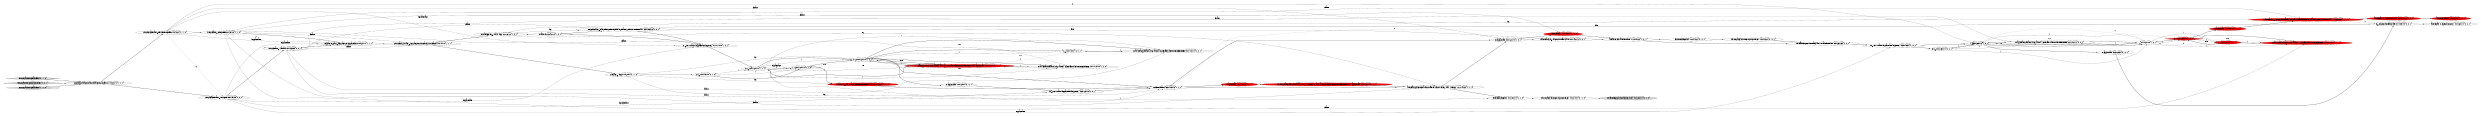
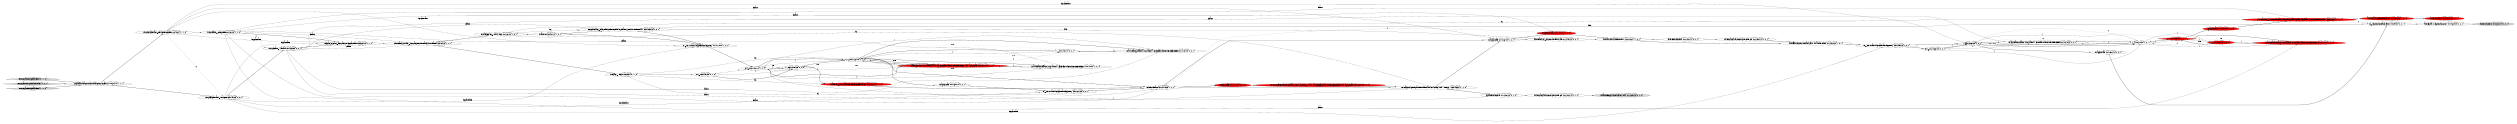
  digraph {
    rankdir=LR
    node [fillcolor=white shape=ellipse style=filled]
    edge [style=bold]
    n1 [label="rm.applyUnsafe()@@@15@@@['0', '0', '1']"]
    n2 [label="rm = new Mutation(keyspaceName,key.getKey())@@@16@@@['0', '0', '1']"]
    n3 [label="rm.delete(cfName,4)@@@17@@@['1', '1', '1']"]
    n4 [fillcolor=lightgray label="testCompactionPurgeCachedRow['0', '1', '0']" shape=diamond]
    n5 [label="CompactionManager.instance.disableAutoCompaction()@@@3@@@['1', '1', '1']"]
    n6 [label="String keyspaceName = KEYSPACE1@@@4@@@['0', '0', '1']"]
    n7 [label="String keyspaceName = KEYSPACE_CACHED@@@4@@@['1', '1', '0']"]
    n8 [label="rm.add(cfName,cellname(String.valueOf(i)),ByteBufferUtil.EMPTY_BYTE_BUFFER,i)@@@27@@@['0', '0', '1']"]
    n9 [label="i++@@@27@@@['1', '0', '1']"]
    n10 [fillcolor=red label="i++@@@26@@@['1', '0', '0']"]
    n11 [fillcolor=red label="rm.add(cfName,cellname(String.valueOf(i)),ByteBufferUtil.EMPTY_BYTE_BUFFER,0)@@@27@@@['1', '0', '0']"]
    n12 [fillcolor=red label="i < 10@@@25@@@['1', '0', '0']" shape=diamond]
    n13 [label="i < 5@@@26@@@['1', '0', '1']" shape=diamond]
    n14 [fillcolor=red label="rm.applyUnsafe()@@@29@@@['1', '0', '0']"]
    n15 [label="rm.applyUnsafe()@@@28@@@['0', '0', '1']"]
    n16 [label="cfs.forceBlockingFlush()@@@21@@@['0', '0', '1']" shape=diamond]
    n17 [label="Util.compactAll(cfs,Integer.MAX_VALUE).get()@@@22@@@['0', '0', '1']"]
    n18 [label="assertFalse(cfs.getColumnFamily(filter).isMarkedForDelete())@@@23@@@['1', '0', '1']"]
    n19 [label="i < 10@@@13@@@['1', '1', '1']" shape=diamond]
    n20 [label="i++@@@14@@@['0', '0', '1']"]
    n21 [fillcolor=red label="builder.clustering(String.valueOf(i)).add(\"val\",ByteBufferUtil.EMPTY_BYTE_BUFFER).build().applyUnsafe()@@@13@@@['1', '1', '0']"]
    n22 [label="rm.add(cfName,cellname(String.valueOf(i)),ByteBufferUtil.EMPTY_BYTE_BUFFER,i)@@@14@@@['0', '0', '1']"]
    n23 [label="rm.add(cfName,cellname(String.valueOf(i)),ByteBufferUtil.EMPTY_BYTE_BUFFER,0)@@@14@@@['1', '0', '0']"]
    n24 [label="int i = 0@@@12@@@['1', '1', '1']"]
    n25 [label="assertFalse(Util.getOnlyPartitionUnfiltered(Util.cmd(cfs,key).build()).isEmpty())@@@19@@@['1', '1', '0']"]
    n26 [fillcolor=red label="rm.applyUnsafe()@@@17@@@['0', '1', '0']"]
    n27 [label="rm.applyUnsafe()@@@18@@@['1', '0', '1']"]
    n28 [label="Util.compactAll(cfs,Integer.MAX_VALUE).get()@@@21@@@['0', '1', '0']"]
    n29 [fillcolor=lightgray label="Util.assertEmpty(Util.cmd(cfs,key).build())@@@22@@@['0', '1', '0']"]
    n30 [label="String cfName = \"Standard1\"@@@5@@@['0', '0', '1']"]
    n31 [label="QueryFilter filter = QueryFilter.getIdentityFilter(key,cfName,System.currentTimeMillis())@@@10@@@['0', '0', '1']"]
    n32 [label="Keyspace keyspace = Keyspace.open(keyspaceName)@@@6@@@['1', '1', '1']"]
    n33 [label="ColumnFamilyStore cfs = keyspace.getColumnFamilyStore(cfName)@@@7@@@['1', '1', '1']"]
    n34 [label="cf = cfs.getColumnFamily(filter)@@@29@@@['0', '0', '1']"]
    n35 [label="ColumnFamily cf = cfs.getColumnFamily(filter)@@@19@@@['0', '0', '1']"]
    n36 [label="rm = new Mutation(keyspaceName,key.getKey())@@@11@@@['1', '0', '1']"]
    n37 [label="String key = \"key3\"@@@8@@@['0', '1', '0']"]
    n38 [label="DecoratedKey key = Util.dk(\"key3\")@@@8@@@['1', '0', '1']"]
    n39 [fillcolor=red label="assertTrue(c.isLive())@@@32@@@['1', '0', '0']"]
    n40 [label="assertEquals(10,cf.getColumnCount())@@@30@@@['0', '0', '1']"]
    n41 [label="assertTrue(cf.isMarkedForDelete())@@@20@@@['1', '0', '1']"]
    n42 [label="rm = new Mutation(keyspaceName,key.getKey())@@@24@@@['1', '0', '1']"]
    n43 [label="int i = 0@@@25@@@['0', '0', '1']"]
+   n44 [fillcolor=lightgray label="assertTrue(c.isLive())@@@31@@@['0', '0', '1']"]
    n45 [label="String cfName = CF_CACHED@@@5@@@['1', '1', '0']"]
    n46 [fillcolor=red label="rm.delete(cfName,1)@@@19@@@['1', '0', '0']"]
    n47 [fillcolor=red label="ColumnFamily cf = cfs.getColumnFamily(QueryFilter.getIdentityFilter(key,cfName,System.currentTimeMillis()))@@@30@@@['1', '0', '0']"]
    n48 [label="cfs.forceBlockingFlush()@@@20@@@['0', '1', '0']"]
    n49 [fillcolor=red label="assertEquals(10,cf.getColumnCount())@@@31@@@['1', '0', '0']"]
    n50 [label="i < 10@@@10@@@['0', '1', '0']" shape=diamond]
    n51 [fillcolor=red label="Mutation rm = new Mutation(KEYSPACE_CACHED,dk(key))@@@15@@@['0', '1', '0']"]
    n52 [fillcolor=lightgray label="testCompactionPurgeTombstonedRow['0', '0', '1']" shape=diamond]
    n53 [fillcolor=red label="new RowUpdateBuilder(cfs.metadata,0,\"key4\").clustering(\"c\").add(\"val\",ByteBufferUtil.EMPTY_BYTE_BUFFER).build().applyUnsafe()@@@18@@@['0', '1', '0']"]
    n54 [label="int i = 0@@@9@@@['0', '1', '0']"]
    n55 [fillcolor=lightgray label="testCompactionPurgeCachedRow['1', '0', '0']" shape=diamond]
    n56 [label="Mutation rm@@@9@@@['1', '0', '1']" shape=diamond]
    n1 -> n2
    n2 -> n3
    n3 -> n25
    n3 -> n26
    n3 -> n27
    n4 -> n5
    n5 -> n6
    n5 -> n7
    n6 -> n2 [label=keyspaceName style=solid]
    n6 -> n30
    n6 -> n32 [label=keyspaceName style=solid]
    n6 -> n36 [label=keyspaceName style=solid]
    n6 -> n42 [label=keyspaceName style=solid]
    n7 -> n6 [label=6 style=dashed]
-   n7 -> n13 [label=6 style=solid]
+   n7 -> n13 [label=keyspaceName style=solid]
    n7 -> n27 [label=cfName style=solid]
    n7 -> n32 [label=keyspaceName style=solid]
    n7 -> n36 [label=keyspaceName style=solid]
    n7 -> n45
    n8 -> n9
    n9 -> n8 [label=i style=solid]
    n9 -> n10 [label=i style=solid]
    n9 -> n11 [label=i style=solid]
    n9 -> n12
    n9 -> n12 [label=i style=solid]
    n9 -> n13
    n9 -> n13 [label=i style=solid]
    n10 -> n9 [label=0 style=dashed]
    n10 -> n11 [label=i style=solid]
    n10 -> n12
    n10 -> n12 [label=i style=solid]
    n11 -> n10
    n12 -> n10 [label=true style=dotted]
    n12 -> n11
    n12 -> n11 [label=true style=dotted]
    n12 -> n13 [label=0 style=dashed]
    n12 -> n14
    n13 -> n8
    n13 -> n8 [label=true style=dotted]
    n13 -> n9 [label=true style=dotted]
    n13 -> n9
    n13 -> n15
    n14 -> n47
    n15 -> n34
    n16 -> n17
    n17 -> n18
    n18 -> n42
    n19 -> n1
    n19 -> n3
    n19 -> n20 [label=true style=dotted]
    n19 -> n21 [label=true style=dotted]
    n19 -> n21
    n19 -> n22
    n19 -> n22 [label=true style=dotted]
    n19 -> n23
    n19 -> n23 [label=true style=dotted]
    n20 -> n19
    n20 -> n19 [label=i style=solid]
    n20 -> n22 [label=i style=solid]
    n21 -> n19 [label=i style=solid]
    n21 -> n19
    n21 -> n20 [label=0 style=dashed]
    n21 -> n23 [label=i style=solid]
    n21 -> n24
    n22 -> n20
    n23 -> n21
    n24 -> n19
    n24 -> n19 [label=i style=solid]
    n24 -> n21 [label=i style=solid]
    n24 -> n22 [label=i style=solid]
    n24 -> n23 [label=i style=solid]
    n24 -> n48 [label=i style=solid]
    n24 -> n50 [label=i style=solid]
    n24 -> n50
    n25 -> n27
    n25 -> n48
    n26 -> n53
    n27 -> n35
    n27 -> n46
    n28 -> n29
    n30 -> n3 [label=cfName style=solid]
    n30 -> n8 [label=cfName style=solid]
    n30 -> n22 [label=cfName style=solid]
    n30 -> n31 [label=cfName style=solid]
    n30 -> n32
    n30 -> n33 [label=cfName style=solid]
    n31 -> n34 [label=filter style=solid]
    n31 -> n35 [label=filter style=solid]
    n31 -> n36
    n32 -> n33
    n33 -> n37
    n33 -> n38
    n34 -> n40
    n35 -> n41
    n36 -> n24
    n37 -> n3 [label=key style=solid]
    n37 -> n19 [label=key style=solid]
    n37 -> n51 [label=key style=solid]
    n37 -> n54
    n38 -> n25 [label=key style=solid]
    n38 -> n31 [label=key style=solid]
    n38 -> n47 [label=key style=solid]
    n38 -> n56
+   n40 -> n44
    n41 -> n16
    n41 -> n18
    n42 -> n13
    n42 -> n43
    n43 -> n8 [label=i style=solid]
    n43 -> n9 [label=i style=solid]
    n43 -> n13 [label=i style=solid]
    n43 -> n13
    n45 -> n11 [label=cfName style=solid]
    n45 -> n23 [label=cfName style=solid]
    n45 -> n25 [label=cfName style=solid]
    n45 -> n30 [label=0 style=dashed]
    n45 -> n32
    n45 -> n33 [label=cfName style=solid]
    n45 -> n46 [label=cfName style=solid]
    n45 -> n47 [label=cfName style=solid]
    n46 -> n3 [label=0 style=dashed]
    n46 -> n41
    n47 -> n34 [label=0 style=dashed]
    n47 -> n49
    n48 -> n28
    n49 -> n39
    n50 -> n19
    n50 -> n19 [label=true style=dotted]
    n50 -> n21 [label=true style=dotted]
-   n50 -> n24 [label=keyspaceName style=dotted]
+   n50 -> n24 [label=true style=dotted]
    n50 -> n51
    n51 -> n3
    n52 -> n5
    n53 -> n25
    n54 -> n24 [label=i style=solid]
    n54 -> n50
    n54 -> n50 [label=i style=solid]
    n55 -> n5
    n56 -> n31
    n56 -> n36
  }
